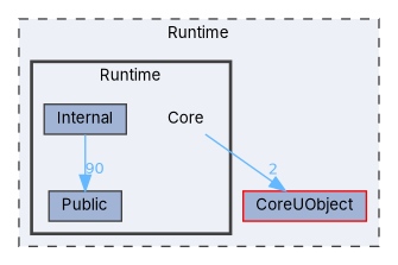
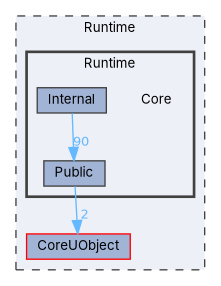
  digraph {
    compound=true
    fontname=Inter
    node [fontname=Inter fontsize=10 shape=box color=grey25 fillcolor="#a2b4d6" style=filled]
    edge [color=steelblue1 fontcolor=steelblue1 fontname=Inter fontsize=10 labeldistance=1.5 labelfontname=Helvetica labelfontsize=10]
    n1 [height=0.2 label=Core shape=plaintext width=0.4 color="" fillcolor="" style=""]
    n2 [height=0.2 label=Internal width=0.4]
    n3 [height=0.2 label=Public width=0.4]
    n4 [color=red height=0.2 label=CoreUObject width=0.4]
    subgraph cluster_1 {
      bgcolor="#edf0f7"
      fontsize=10
      label=Runtime
      pencolor=grey25
      style="filled,dashed"
      n4
      subgraph cluster_2 {
        bgcolor="#edf0f7"
        fontsize=10
        label=Runtime
        pencolor=grey25
        style="filled,bold"
        n1
        n2
        n3
      }
    }
    n2 -> n3 [headlabel=90]
-   n1 -> n4 [headlabel=2]
+   n3 -> n4 [headlabel=2]
  }
